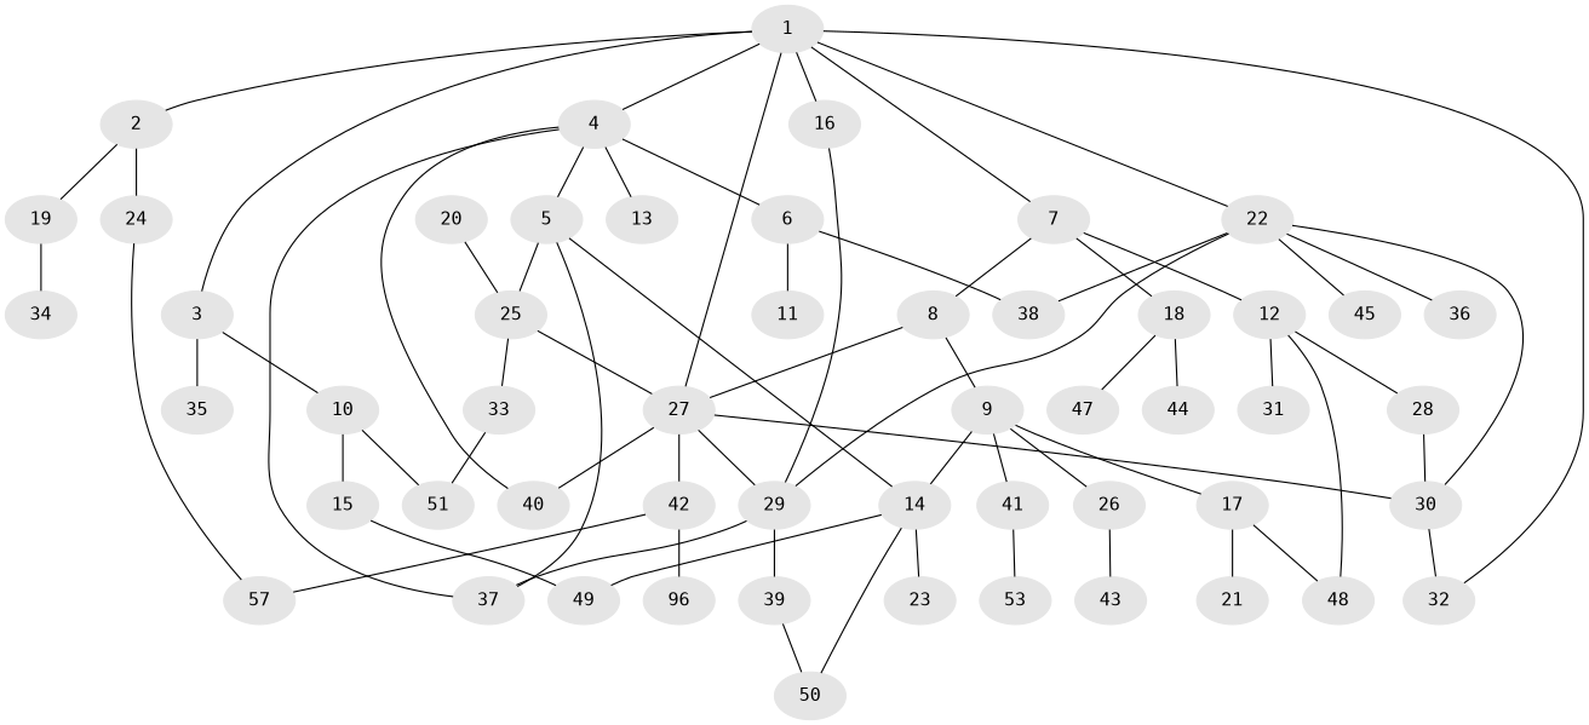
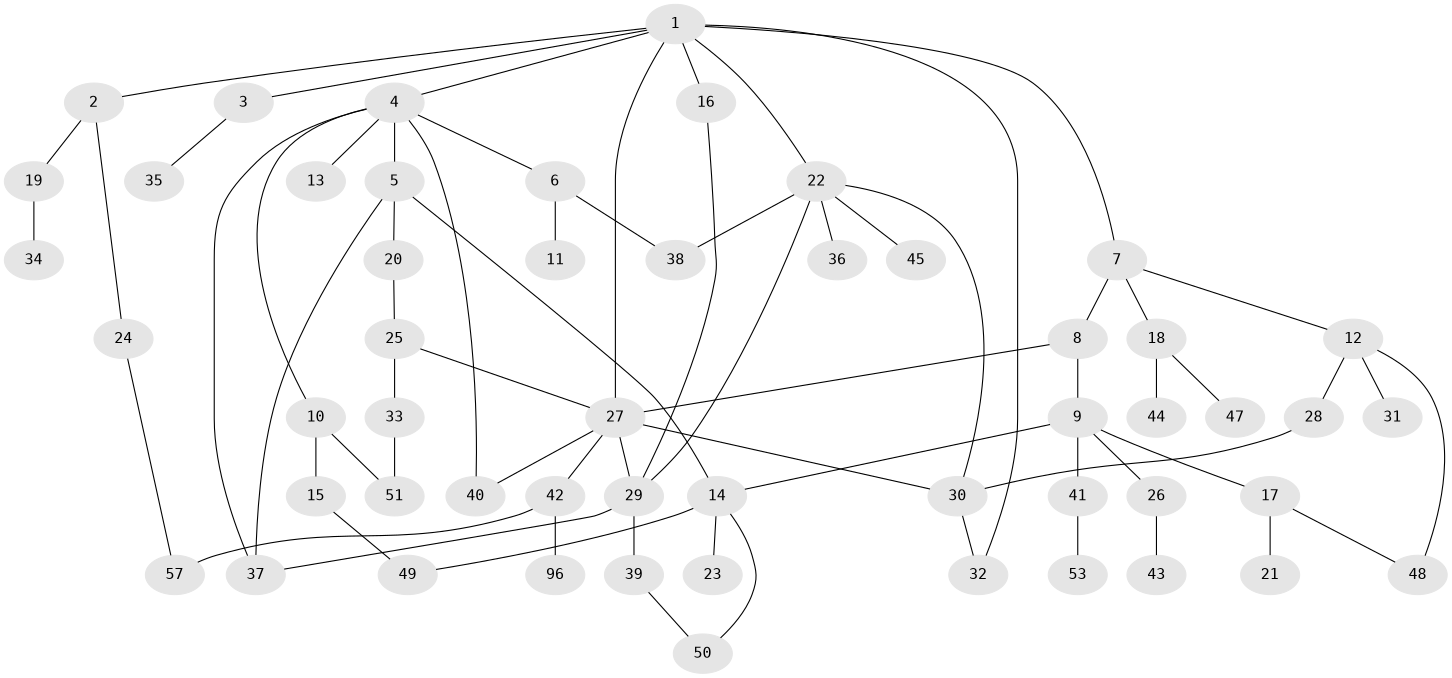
  graph {
    fontname="DejaVu Sans Mono"
    node [color=gray90 fontname="DejaVu Sans Mono" style=filled]
    edge [fontname="DejaVu Sans Mono"]
    1
    2
    3
    4
    7
    16
    22
    27
    32
    19
    24
    35
    5
    6
    10
    13
    37
    40
    8
    12
    18
    29
    45
    38
    30
    36
    42
    34
    n29 [label=57]
    14
    20
    11
    15
    51
    23
    49
    50
    25
    9
    28
    31
    48
    44
    47
    17
    26
    41
    21
    43
    53
    39
    33
    n53 [label=96]
    1 -- 2
    1 -- 3
    1 -- 4
    1 -- 7
    1 -- 16
    1 -- 22
    1 -- 27
    1 -- 32
    2 -- 19
    2 -- 24
    3 -- 35
    4 -- 5
    4 -- 6
-   3 -- 10
+   4 -- 10
    4 -- 13
    4 -- 37
    4 -- 40
    7 -- 8
    7 -- 12
    7 -- 18
    16 -- 29
    22 -- 29
    22 -- 45
    22 -- 38
    22 -- 30
    22 -- 36
    27 -- 40
    27 -- 29
    27 -- 30
    27 -- 42
    19 -- 34
    24 -- n29
    5 -- 37
    5 -- 14
-   5 -- 25
+   5 -- 20
    6 -- 38
    6 -- 11
    10 -- 15
    10 -- 51
    8 -- 27
    8 -- 9
    12 -- 28
    12 -- 31
    12 -- 48
    18 -- 44
    18 -- 47
    29 -- 37
    29 -- 39
    30 -- 32
    42 -- n29
    42 -- n53
    14 -- 23
    14 -- 49
    14 -- 50
    20 -- 25
    15 -- 49
    25 -- 27
    25 -- 33
    9 -- 14
    9 -- 17
    9 -- 26
    9 -- 41
    28 -- 30
    17 -- 48
    17 -- 21
    26 -- 43
    41 -- 53
    39 -- 50
    33 -- 51
  }
